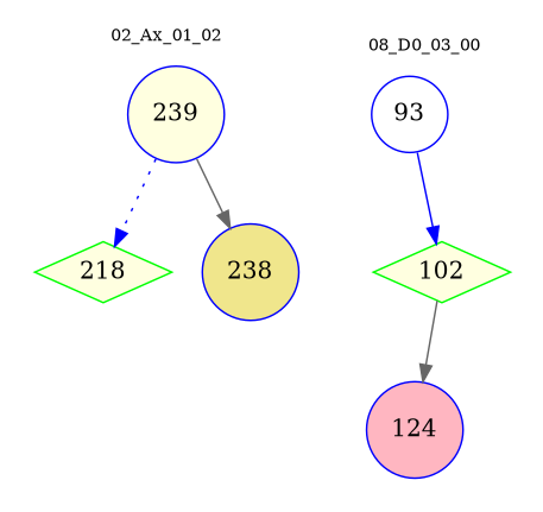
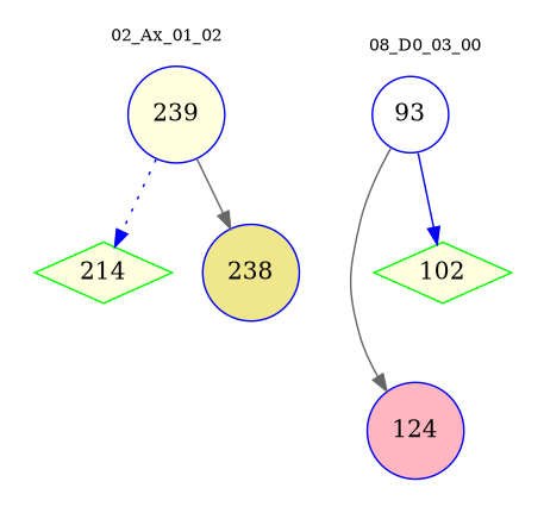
  digraph {
    node [color=blue fillcolor=lightyellow shape=circle style=filled]
    edge [color=blue style=solid]
    n1 [label=239]
-   n2 [color=green label=218 shape=diamond]
+   n2 [color=green label=214 shape=diamond]
    n3 [fillcolor=khaki label=238]
    n4 [fillcolor=white label=93]
    n5 [fillcolor=lightpink label=124]
    n6 [color=green label=102 shape=diamond]
    subgraph cluster_1 {
      color=white
      fontsize=10
      label="02_Ax_01_02"
      n1
      n2
      n3
    }
    subgraph cluster_2 {
      color=white
      fontsize=10
      label="08_D0_03_00"
      n4
      n5
      n6
    }
    n1 -> n2 [style=dotted]
    n1 -> n3 [color=gray40]
-   n6 -> n5 [color=gray40]
+   n4 -> n5 [color=gray40]
    n4 -> n6
  }
